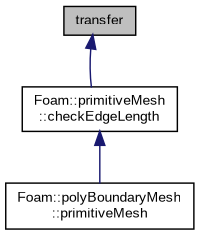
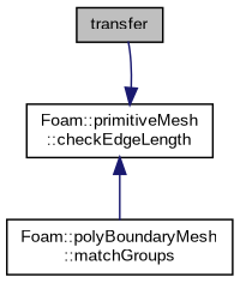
  digraph {
    fontname="Liberation Sans"
    rankdir=TB
    node [color=black fontname="Liberation Sans" fontsize=10 shape=record]
    edge [color=midnightblue dir=back fontname="Liberation Sans" fontsize=10 labelfontname=FreeSans labelfontsize=10 style=solid]
    n1 [fillcolor=grey75 fontcolor=black height=0.2 label=transfer style=filled width=0.4]
    n2 [height=0.2 label="Foam::primitiveMesh\l::checkEdgeLength" width=0.4]
-   n3 [height=0.2 label="Foam::polyBoundaryMesh\l::primitiveMesh" width=0.4]
-   n1 -> n2
+   n3 [height=0.2 label="Foam::polyBoundaryMesh\l::matchGroups" width=0.4]
+   n2 -> n1
    n2 -> n3
  }
